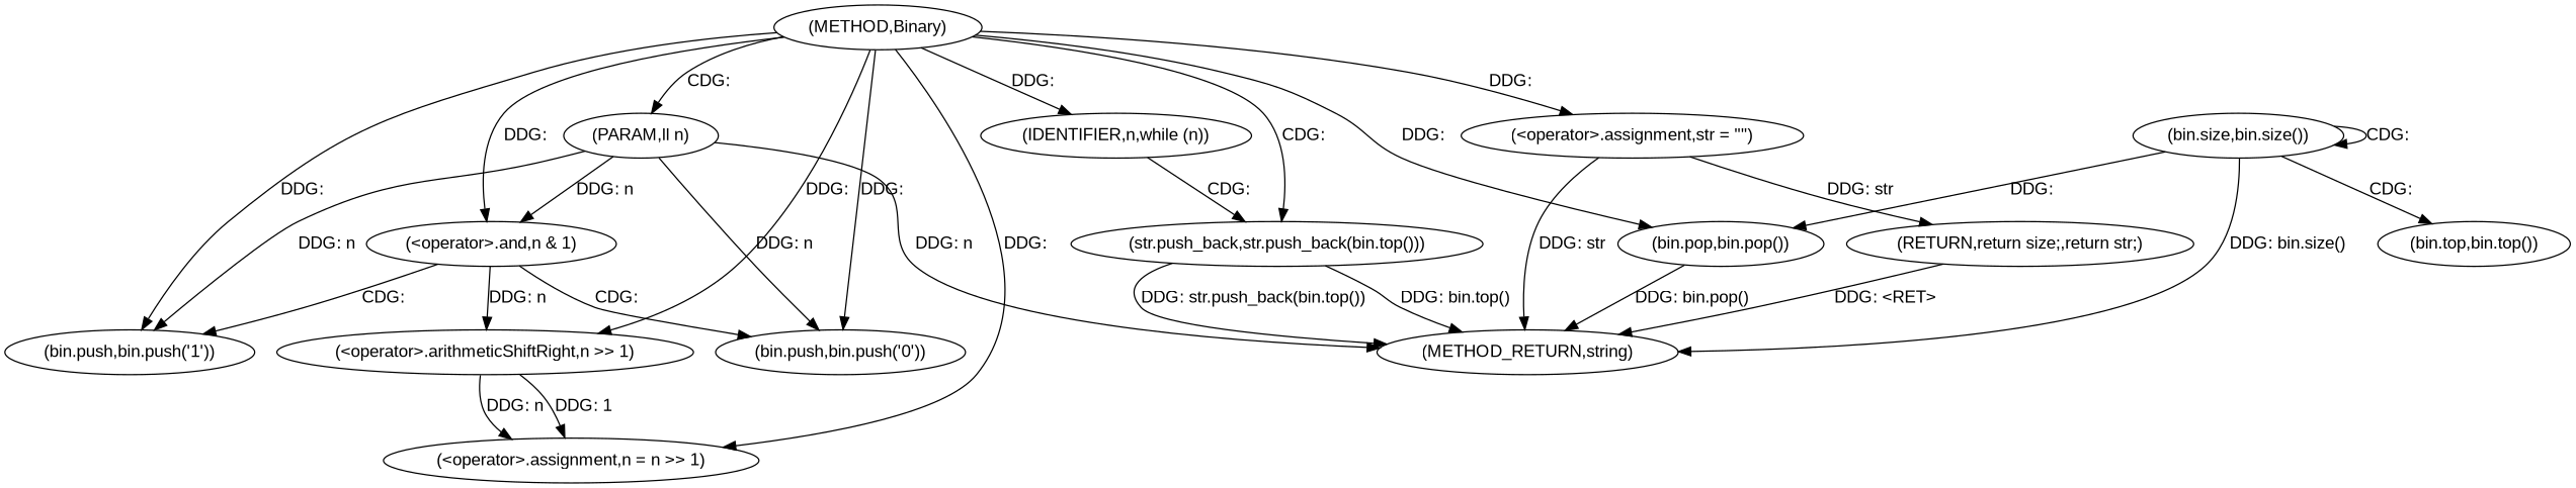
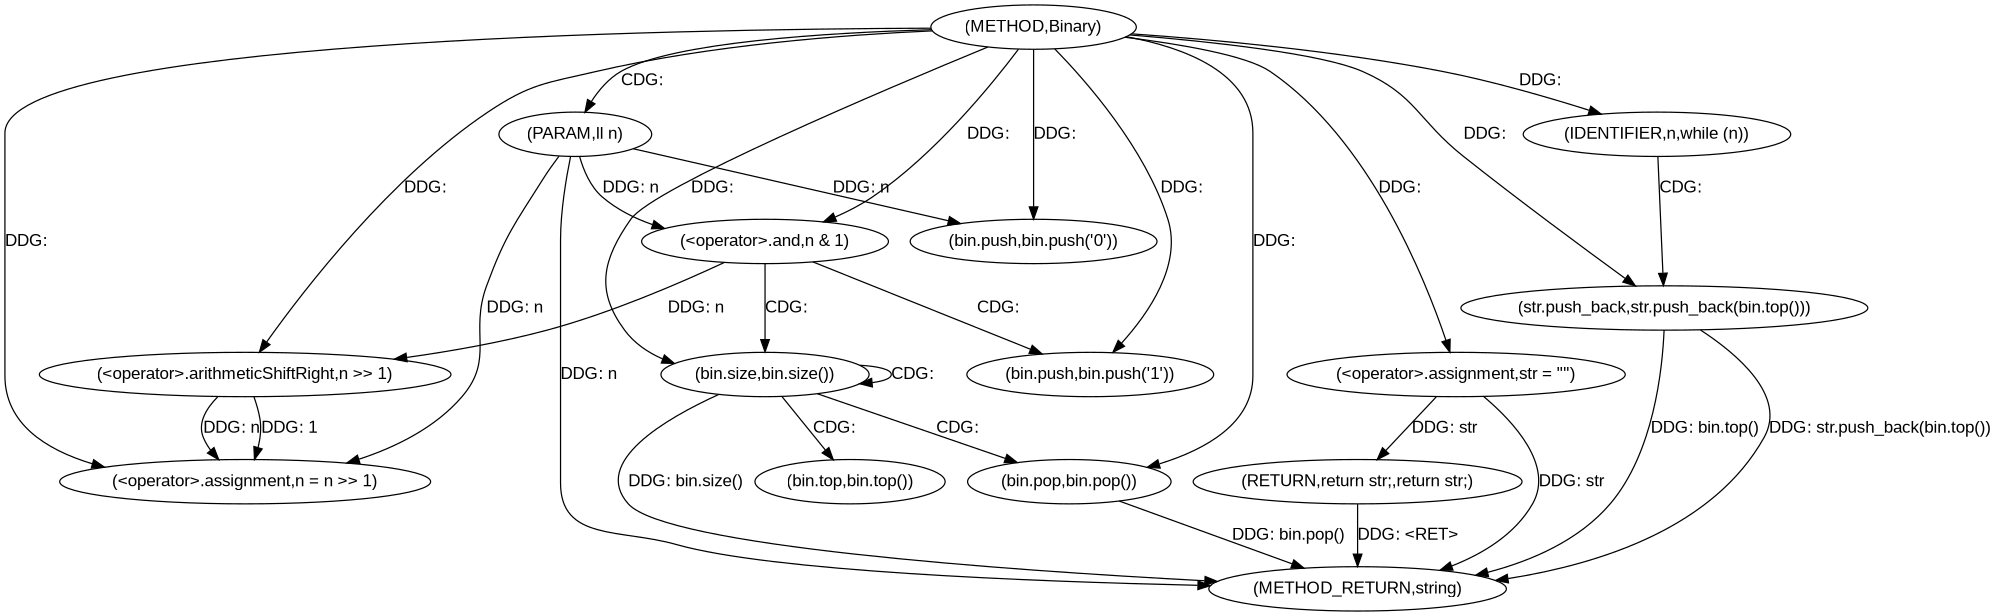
  digraph {
    fontname="Liberation Sans"
    node [fontname="Liberation Sans"]
    edge [fontname="Liberation Sans"]
    n1 [label="(METHOD,Binary)"]
    n2 [label="(PARAM,ll n)"]
    n3 [label="(<operator>.assignment,str = \"\")"]
    n4 [label="(IDENTIFIER,n,while (n))"]
    n5 [label="(bin.size,bin.size())"]
    n6 [label="(<operator>.assignment,n = n >> 1)"]
    n7 [label="(str.push_back,str.push_back(bin.top()))"]
    n8 [label="(bin.pop,bin.pop())"]
    n9 [label="(<operator>.and,n & 1)"]
    n10 [label="(bin.push,bin.push('1'))"]
    n11 [label="(bin.push,bin.push('0'))"]
    n12 [label="(<operator>.arithmeticShiftRight,n >> 1)"]
    n13 [label="(METHOD_RETURN,string)"]
-   n14 [label="(RETURN,return size;,return str;)"]
+   n14 [label="(RETURN,return str;,return str;)"]
    n15 [label="(bin.top,bin.top())"]
    n1 -> n2 [label="CDG: "]
    n1 -> n3 [label="DDG: "]
    n1 -> n4 [label="DDG: "]
+   n1 -> n5 [label="DDG: "]
    n1 -> n6 [label="DDG: "]
-   n1 -> n7 [label="CDG: "]
+   n1 -> n7 [label="DDG: "]
    n1 -> n8 [label="DDG: "]
    n1 -> n9 [label="DDG: "]
    n1 -> n10 [label="DDG: "]
    n1 -> n11 [label="DDG: "]
    n1 -> n12 [label="DDG: "]
-   n2 -> n10 [label="DDG: n"]
+   n2 -> n6 [label="DDG: n"]
    n2 -> n9 [label="DDG: n"]
    n2 -> n11 [label="DDG: n"]
    n2 -> n13 [label="DDG: n"]
    n3 -> n13 [label="DDG: str"]
    n3 -> n14 [label="DDG: str"]
    n4 -> n7 [label="CDG: "]
    n5 -> n5 [label="CDG: "]
-   n5 -> n8 [label="DDG: "]
+   n5 -> n8 [label="CDG: "]
    n5 -> n13 [label="DDG: bin.size()"]
    n5 -> n15 [label="CDG: "]
    n7 -> n13 [label="DDG: bin.top()"]
    n7 -> n13 [label="DDG: str.push_back(bin.top())"]
    n8 -> n13 [label="DDG: bin.pop()"]
    n9 -> n10 [label="CDG: "]
-   n9 -> n11 [label="CDG: "]
+   n9 -> n5 [label="CDG: "]
    n9 -> n12 [label="DDG: n"]
    n12 -> n6 [label="DDG: n"]
    n12 -> n6 [label="DDG: 1"]
    n14 -> n13 [label="DDG: <RET>"]
  }
